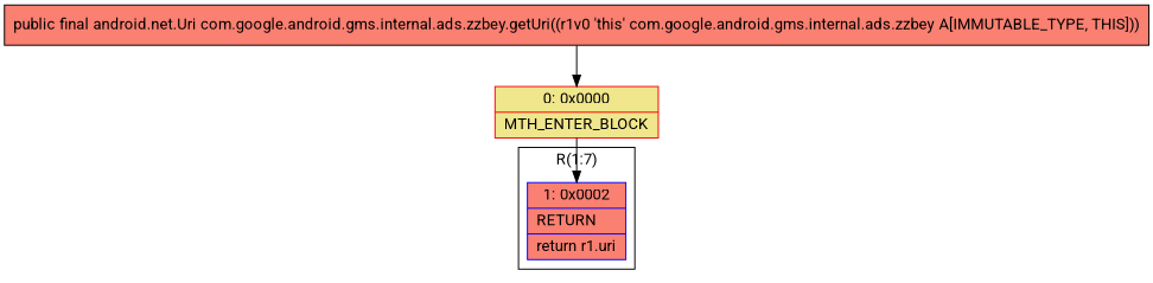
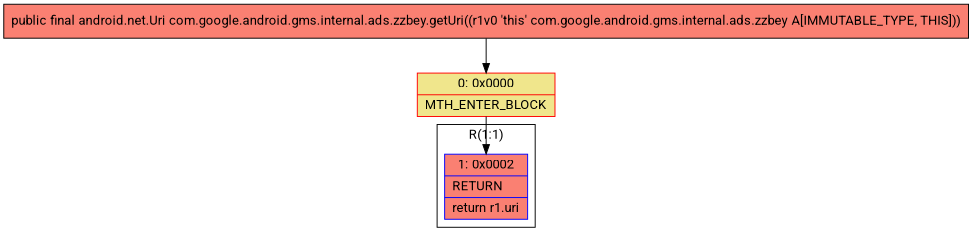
  digraph {
    fontname=Roboto
    node [shape=record style=filled fillcolor=salmon fontname=Roboto]
    edge [fontname=Roboto]
    n1 [color=blue label="{1\:\ 0x0002|RETURN\l|return r1.uri\l}"]
    n2 [color=red label="{0\:\ 0x0000|MTH_ENTER_BLOCK\l}" fillcolor=khaki]
    n3 [label="{public final android.net.Uri com.google.android.gms.internal.ads.zzbey.getUri((r1v0 'this' com.google.android.gms.internal.ads.zzbey A[IMMUTABLE_TYPE, THIS])) }"]
    subgraph cluster_1 {
-     label="R(1:7)"
+     label="R(1:1)"
      n1
    }
    n2 -> n1
    n3 -> n2
  }
